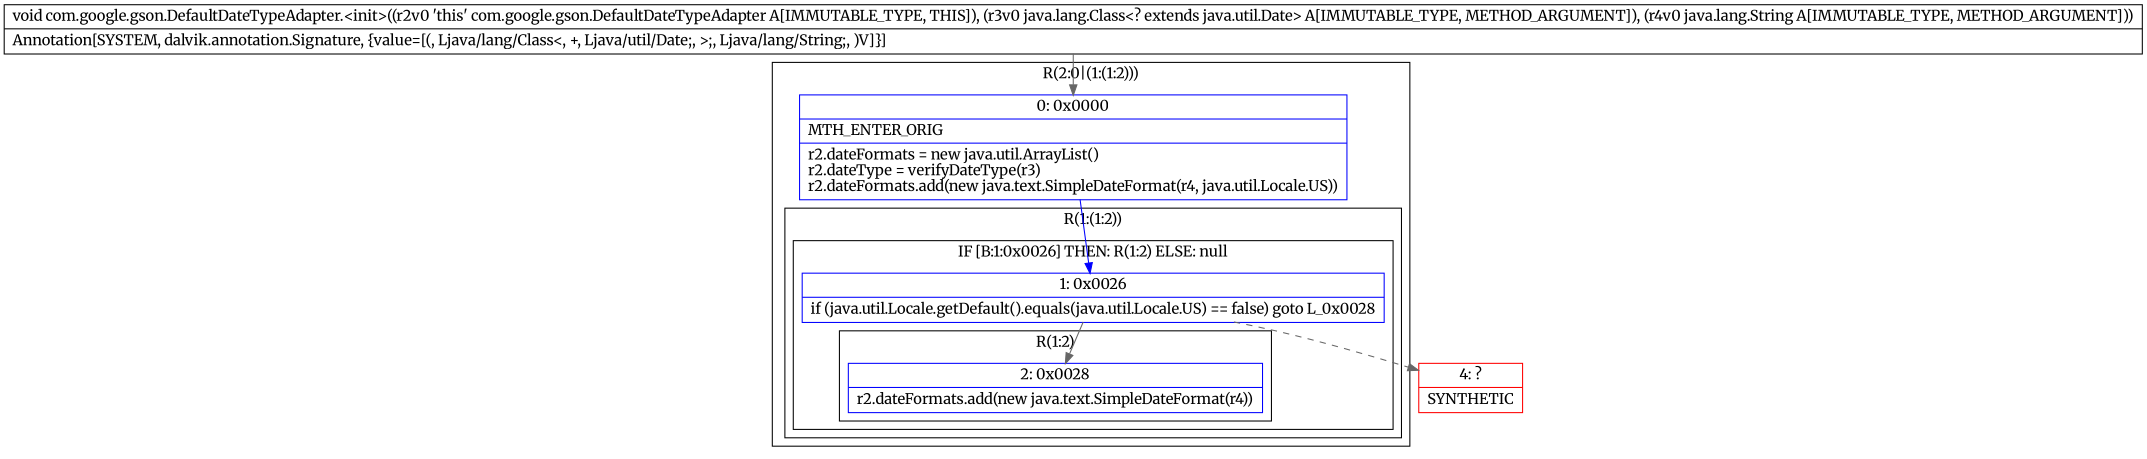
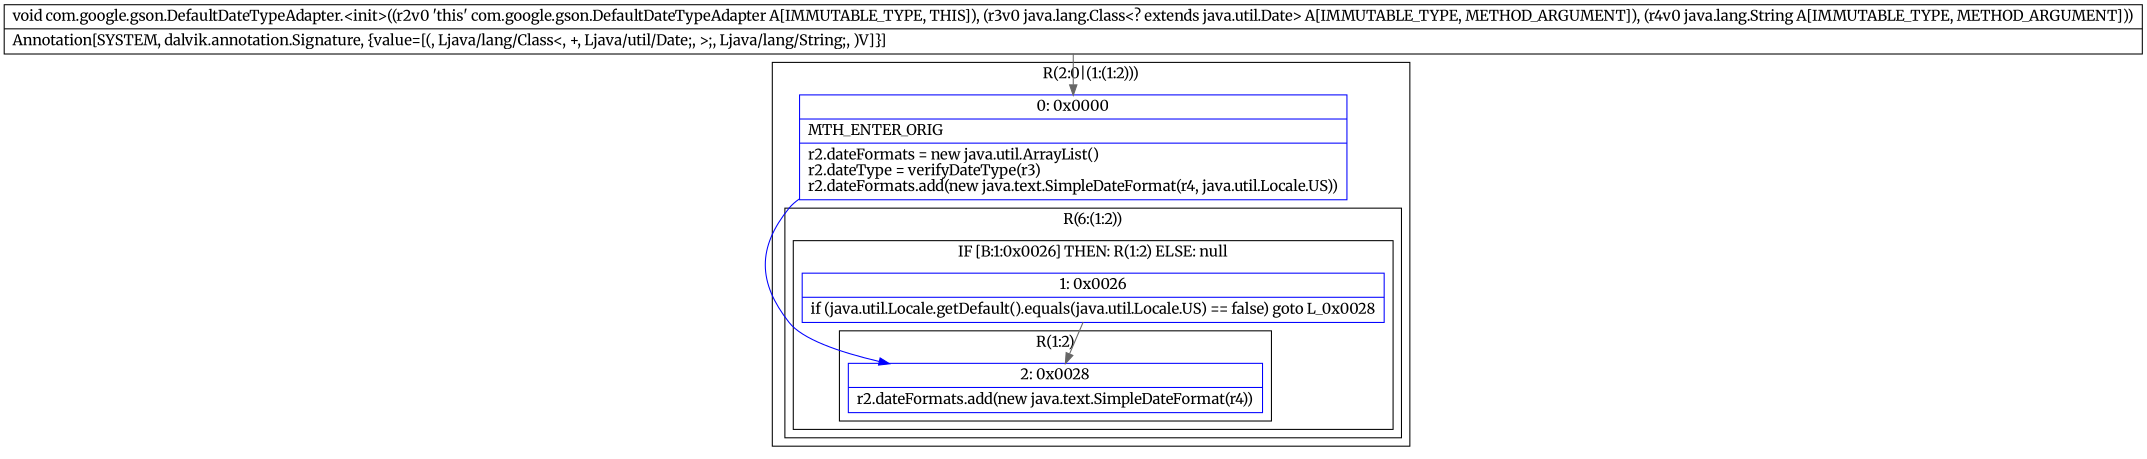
  digraph {
    fontname=Merriweather
    node [color=blue fontname=Merriweather shape=record]
    edge [color=gray40 fontname=Merriweather]
    n1 [label="{2\:\ 0x0028|r2.dateFormats.add(new java.text.SimpleDateFormat(r4))\l}"]
    n2 [label="{1\:\ 0x0026|if (java.util.Locale.getDefault().equals(java.util.Locale.US) == false) goto L_0x0028\l}"]
    n3 [label="{0\:\ 0x0000|MTH_ENTER_ORIG\l|r2.dateFormats = new java.util.ArrayList()\lr2.dateType = verifyDateType(r3)\lr2.dateFormats.add(new java.text.SimpleDateFormat(r4, java.util.Locale.US))\l}"]
-   n4 [color=red label="{4\:\ ?|SYNTHETIC\l}"]
    n5 [label="{void com.google.gson.DefaultDateTypeAdapter.\<init\>((r2v0 'this' com.google.gson.DefaultDateTypeAdapter A[IMMUTABLE_TYPE, THIS]), (r3v0 java.lang.Class\<? extends java.util.Date\> A[IMMUTABLE_TYPE, METHOD_ARGUMENT]), (r4v0 java.lang.String A[IMMUTABLE_TYPE, METHOD_ARGUMENT]))  | Annotation[SYSTEM, dalvik.annotation.Signature, \{value=[(, Ljava\/lang\/Class\<, +, Ljava\/util\/Date;, \>;, Ljava\/lang\/String;, )V]\}]\l}" color=""]
    subgraph cluster_1 {
      label="R(2:0|(1:(1:2)))"
      n3
      subgraph cluster_2 {
-       label="R(1:(1:2))"
+       label="R(6:(1:2))"
        subgraph cluster_3 {
          label="IF [B:1:0x0026] THEN: R(1:2) ELSE: null"
          n2
          subgraph cluster_4 {
            label="R(1:2)"
            n1
          }
        }
      }
    }
    n2 -> n1
-   n2 -> n4 [style=dashed]
-   n3 -> n2 [color=blue]
+   n3 -> n1 [color=blue]
    n5 -> n3
  }
